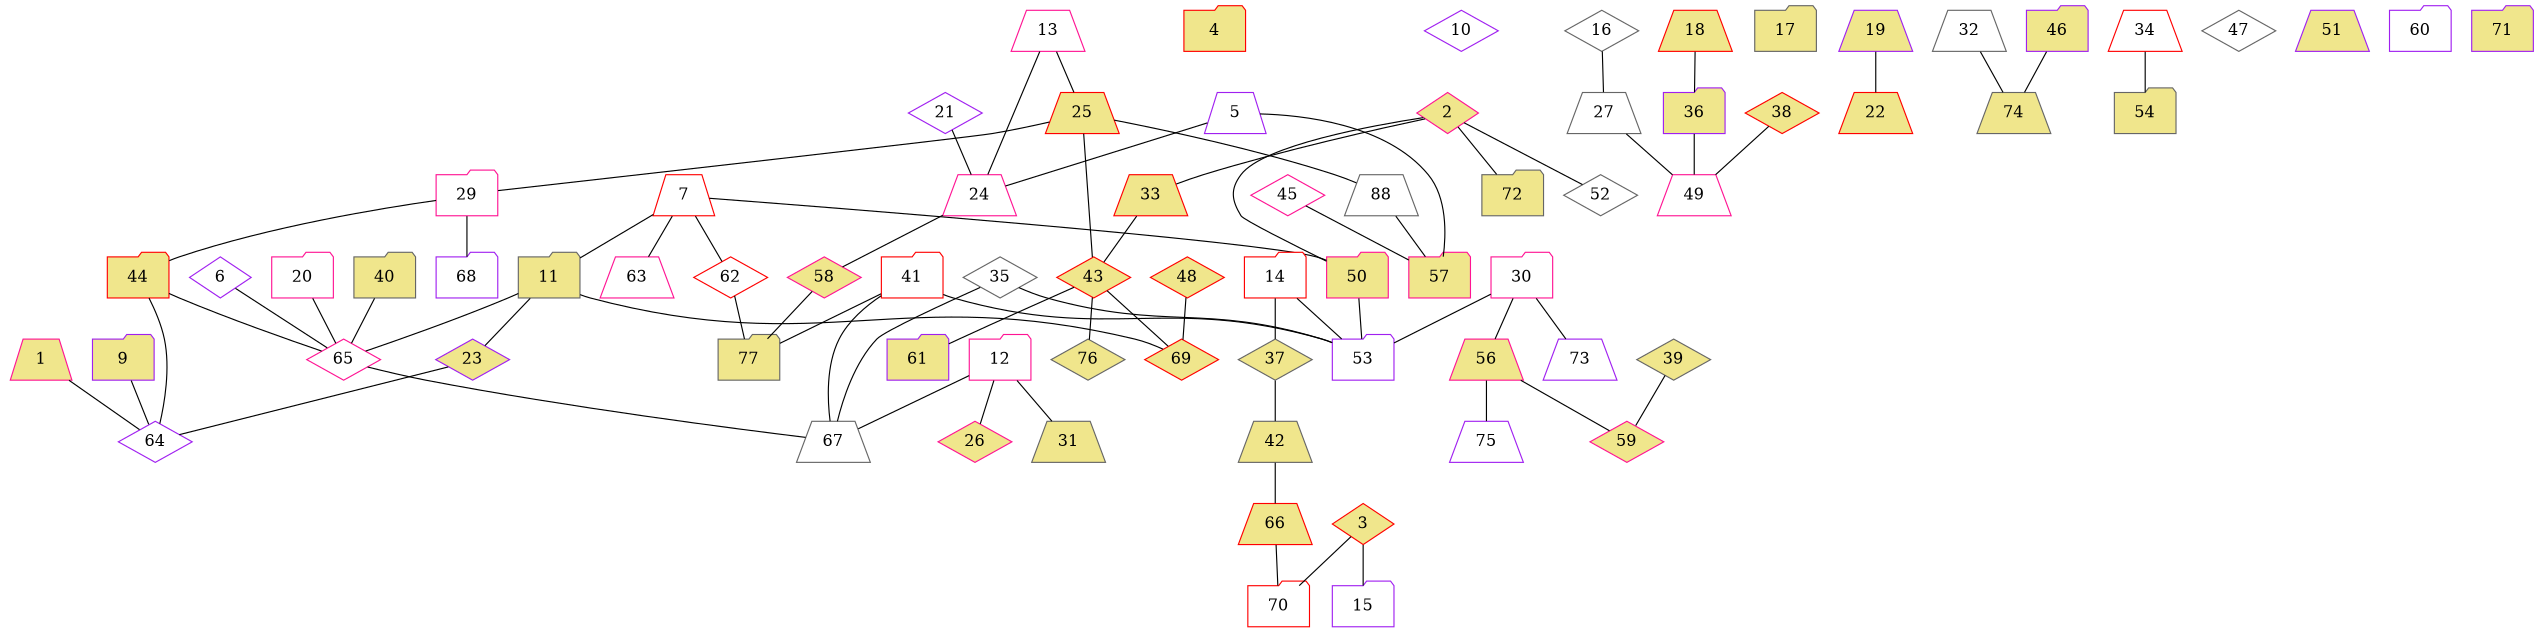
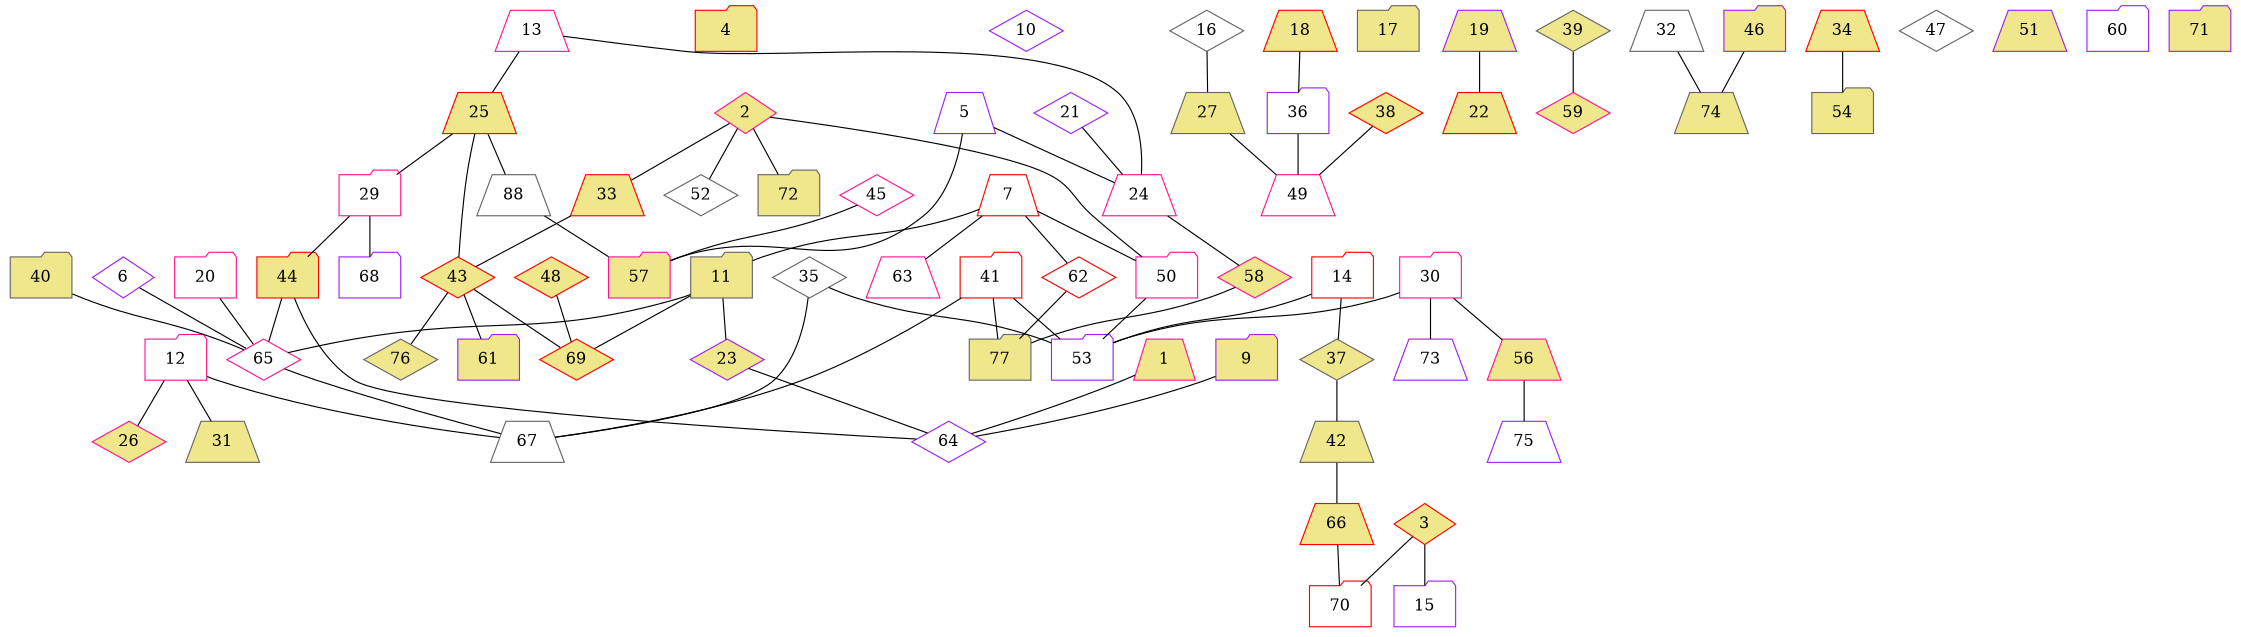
  graph {
    node [color=gray40 fillcolor=khaki shape=folder style=filled]
    1 [color=deeppink shape=trapezium]
    64 [color=purple fillcolor=white shape=diamond]
    2 [color=deeppink shape=diamond]
    33 [color=red shape=trapezium]
-   50 [color=deeppink]
+   50 [color=deeppink fillcolor=white]
    52 [fillcolor=white shape=diamond]
    72
    43 [color=red shape=diamond]
    53 [color=purple fillcolor=white]
    3 [color=red shape=diamond]
    15 [color=purple fillcolor=white]
    70 [color=red fillcolor=white]
    4 [color=red]
    5 [color=purple fillcolor=white shape=trapezium]
    24 [color=deeppink fillcolor=white shape=trapezium]
    57 [color=deeppink]
    58 [color=deeppink shape=diamond]
    6 [color=purple fillcolor=white shape=diamond]
    65 [color=deeppink fillcolor=white shape=diamond]
    67 [fillcolor=white shape=trapezium]
    7 [color=red fillcolor=white shape=trapezium]
    11
    62 [color=red fillcolor=white shape=diamond]
    63 [color=deeppink fillcolor=white shape=trapezium]
    23 [color=purple shape=diamond]
    69 [color=red shape=diamond]
    77
    9 [color=purple]
    10 [color=purple fillcolor=white shape=diamond]
    12 [color=deeppink fillcolor=white]
    26 [color=deeppink shape=diamond]
    31 [shape=trapezium]
    13 [color=deeppink fillcolor=white shape=trapezium]
    25 [color=red shape=trapezium]
    n35 [fillcolor=white label=88 shape=trapezium]
    29 [color=deeppink fillcolor=white]
    14 [color=red fillcolor=white]
    37 [shape=diamond]
    42 [shape=trapezium]
    16 [fillcolor=white shape=diamond]
-   27 [fillcolor=white shape=trapezium]
+   27 [shape=trapezium]
    49 [color=deeppink fillcolor=white shape=trapezium]
    17
    18 [color=red shape=trapezium]
-   36 [color=purple]
+   36 [color=purple fillcolor=white]
    19 [color=purple shape=trapezium]
    22 [color=red shape=trapezium]
    20 [color=deeppink fillcolor=white]
    21 [color=purple fillcolor=white shape=diamond]
    44 [color=red]
    68 [color=purple fillcolor=white]
    61 [color=purple]
    76 [shape=diamond]
    30 [color=deeppink fillcolor=white]
    56 [color=deeppink shape=trapezium]
    73 [color=purple fillcolor=white shape=trapezium]
    59 [color=deeppink shape=diamond]
    75 [color=purple fillcolor=white shape=trapezium]
    32 [fillcolor=white shape=trapezium]
    74 [shape=trapezium]
-   34 [color=red fillcolor=white shape=trapezium]
+   34 [color=red shape=trapezium]
    54
    35 [fillcolor=white shape=diamond]
    66 [color=red shape=trapezium]
    38 [color=red shape=diamond]
    39 [shape=diamond]
    40
    41 [color=red fillcolor=white]
    45 [color=deeppink fillcolor=white shape=diamond]
    46 [color=purple]
    47 [fillcolor=white shape=diamond]
    48 [color=red shape=diamond]
    51 [color=purple shape=trapezium]
    60 [color=purple fillcolor=white]
    71 [color=purple]
    1 -- 64
    2 -- 33
    2 -- 50
    2 -- 52
    2 -- 72
    33 -- 43
    50 -- 53
    43 -- 69
    43 -- 61
    43 -- 76
    3 -- 15
    3 -- 70
    5 -- 24
    5 -- 57
    24 -- 58
    58 -- 77
    6 -- 65
    65 -- 67
    7 -- 50
    7 -- 11
    7 -- 62
    7 -- 63
    11 -- 65
    11 -- 23
    11 -- 69
    62 -- 77
    23 -- 64
    9 -- 64
    12 -- 67
    12 -- 26
    12 -- 31
    13 -- 24
    13 -- 25
    25 -- 43
    25 -- n35
    25 -- 29
    n35 -- 57
    29 -- 44
    29 -- 68
    14 -- 53
    14 -- 37
    37 -- 42
    42 -- 66
    16 -- 27
    27 -- 49
    18 -- 36
    36 -- 49
    19 -- 22
    20 -- 65
    21 -- 24
    44 -- 64
    44 -- 65
    30 -- 53
    30 -- 56
    30 -- 73
-   56 -- 59
    56 -- 75
    32 -- 74
    34 -- 54
    35 -- 53
    35 -- 67
    66 -- 70
    38 -- 49
    39 -- 59
    40 -- 65
    41 -- 53
    41 -- 67
    41 -- 77
    45 -- 57
    46 -- 74
    48 -- 69
  }
